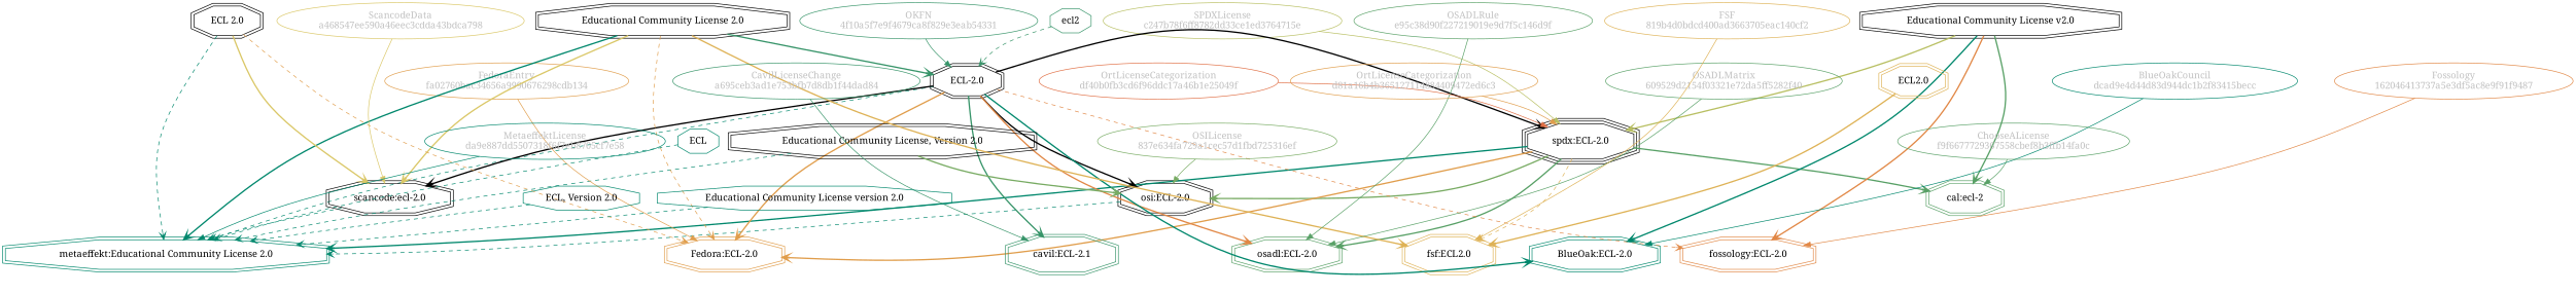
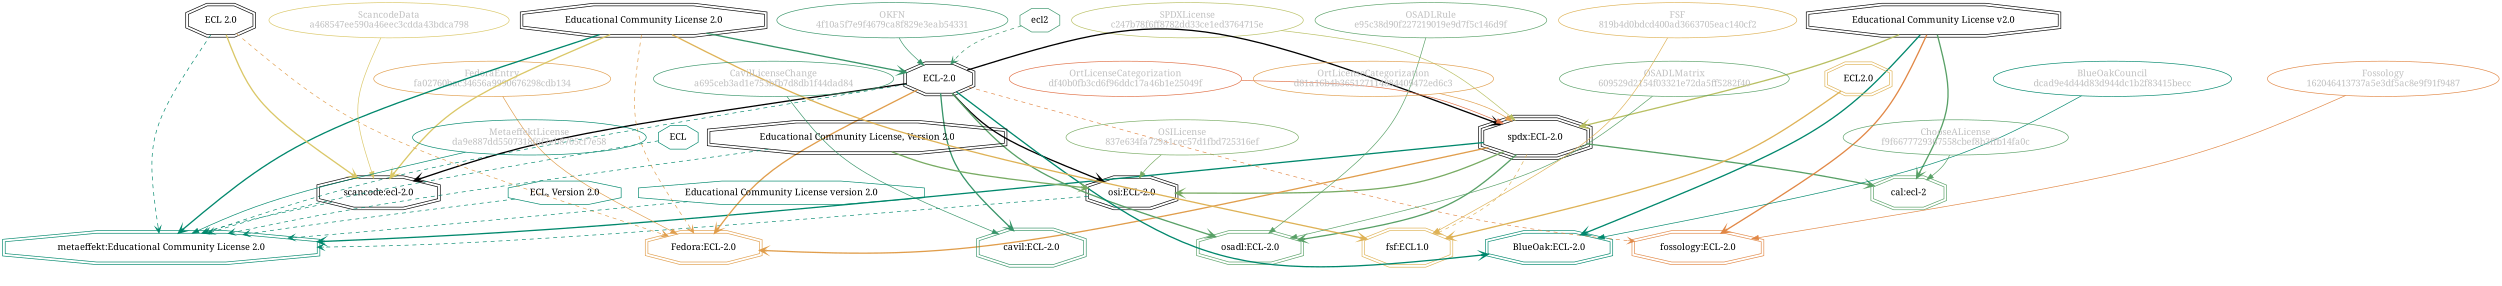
  strict digraph {
    fontname="Noto Serif"
    splines=curved
    node [fontname="Noto Serif" shape=doubleoctagon]
    edge [color="#00876c" fontname="Noto Serif" weight=0.5 arrowhead=vee style=bold]
    n1 [color="#b8bf62" fillcolor="beige;1" fontcolor=gray label="SPDXLicense\nc247b78f6ff8782dd33ce1ed3764715e" shape=ellipse]
    n2 [label="spdx:ECL-2.0" shape=tripleoctagon]
    n3 [label="osi:ECL-2.0"]
    n4 [color="#e09d4b" label="Fedora:ECL-2.0"]
    n5 [color="#58a066" label="osadl:ECL-2.0"]
-   n6 [color="#deb256" label="fsf:ECL2.0"]
+   n6 [color="#deb256" label="fsf:ECL1.0"]
    n7 [color="#58a066" label="cal:ecl-2"]
    n8 [color="#00876c" label="metaeffekt:Educational Community License 2.0"]
    n9 [label="ECL-2.0"]
    n10 [color="#00876c" label="BlueOak:ECL-2.0"]
    n11 [label="scancode:ecl-2.0"]
    n12 [color="#e18745" label="fossology:ECL-2.0"]
-   n13 [color="#379469" label="cavil:ECL-2.1"]
+   n13 [color="#379469" label="cavil:ECL-2.0"]
    n14 [label="Educational Community License v2.0"]
    n15 [color="#78ab63" fillcolor="beige;1" fontcolor=gray label="OSILicense\n837e634fa729a1cec57d1fbd725316ef" shape=ellipse]
    n16 [label="Educational Community License, Version 2.0"]
    n17 [color="#e09d4b" fillcolor="beige;1" fontcolor=gray label="FedoraEntry\nfa02760bac34656a9990676298cdb134" shape=ellipse]
    n18 [label="Educational Community License 2.0"]
    n19 [label="ECL 2.0"]
    n20 [color="#00876c" fillcolor="beige;1" fontcolor=gray label="BlueOakCouncil\ndcad9e4d44d83d944dc1b2f83415becc" shape=ellipse]
    n21 [color="#58a066" fillcolor="beige;1" fontcolor=gray label="OSADLRule\ne95c38d90f227219019e9d7f5c146d9f" shape=ellipse]
    n22 [color="#58a066" fillcolor="beige;1" fontcolor=gray label="OSADLMatrix\n609529d2154f03321e72da5ff5282f40" shape=ellipse]
    n23 [color="#deb256" fillcolor="beige;1" fontcolor=gray label="FSF\n819b4d0bdcd400ad3663705eac140cf2" shape=ellipse]
    n24 [color="#deb256" label="ECL2.0"]
    n25 [color="#58a066" fillcolor="beige;1" fontcolor=gray label="ChooseALicense\nf9f6677729367558cbef8b3ffb14fa0c" shape=ellipse]
    n26 [color="#dac767" fillcolor="beige;1" fontcolor=gray label="ScancodeData\na468547ee590a46eec3cdda43bdca798" shape=ellipse]
    n27 [color="#e18745" fillcolor="beige;1" fontcolor=gray label="Fossology\n162046413737a5e3df5ac8e9f91f9487" shape=ellipse]
    n28 [color="#379469" fillcolor="beige;1" fontcolor=gray label="OKFN\n4f10a5f7e9f4679ca8f829e3eab54331" shape=ellipse]
    n29 [color="#379469" label=ecl2 shape=octagon]
    n30 [color="#e06f45" fillcolor="beige;1" fontcolor=gray label="OrtLicenseCategorization\ndf40b0fb3cd6f96ddc17a46b1e25049f" shape=ellipse]
    n31 [color="#e09d4b" fillcolor="beige;1" fontcolor=gray label="OrtLicenseCategorization\nd81a16b4b365127114884409472ed6c3" shape=ellipse]
    n32 [color="#379469" fillcolor="beige;1" fontcolor=gray label="CavilLicenseChange\na695ceb3ad1e753bfb7d8db1f44dad84" shape=ellipse]
    n33 [color="#00876c" fillcolor="beige;1" fontcolor=gray label="MetaeffektLicense\nda9e887dd5507318f6f7eb8705cf7e58" shape=ellipse]
    n34 [color="#00876c" label=ECL shape=octagon]
    n35 [color="#00876c" label="ECL, Version 2.0" shape=octagon]
    n36 [color="#00876c" label="Educational Community License version 2.0" shape=octagon]
    n1 -> n2 [color="#b8bf62" arrowhead="" style=""]
    n2 -> n3 [color="#78ab63" weight=0.7]
    n2 -> n4 [color="#e09d4b" weight=0.7]
    n2 -> n5 [color="#58a066" weight=0.7]
    n2 -> n6 [color="#deb256" style=dashed]
    n2 -> n7 [color="#58a066" weight=0.7]
    n2 -> n8 [weight=0.7]
    n3 -> n8 [style=dashed]
    n9 -> n2 [weight=0.7 color=""]
    n9 -> n3 [weight=0.7 color=""]
    n9 -> n4 [color="#e09d4b" weight=0.7]
-   n9 -> n5 [color="#e18745" weight=0.7]
+   n9 -> n5 [color="#58a066" weight=0.7]
    n9 -> n8 [style=dashed]
    n9 -> n10 [weight=0.7]
    n9 -> n11 [weight=0.7 color=""]
    n9 -> n12 [color="#e18745" style=dashed weight=0.7]
    n9 -> n13 [color="#379469" weight=0.7]
    n11 -> n8 [style=dashed]
    n14 -> n2 [color="#b8bf62" weight=0.7]
    n14 -> n7 [color="#58a066" weight=0.7]
    n14 -> n10 [weight=0.7]
    n14 -> n12 [color="#e18745" weight=0.7]
    n15 -> n3 [color="#78ab63" arrowhead="" style=""]
    n16 -> n3 [color="#78ab63" weight=0.7]
    n16 -> n8 [style=dashed]
    n17 -> n4 [color="#e09d4b" arrowhead="" style=""]
    n18 -> n4 [color="#e09d4b" style=dashed]
    n18 -> n6 [color="#deb256" weight=0.7]
    n18 -> n8 [weight=0.7]
    n18 -> n9 [color="#379469" weight=0.7]
    n18 -> n11 [color="#dac767" weight=0.7]
    n19 -> n4 [color="#e09d4b" style=dashed]
    n19 -> n8 [style=dashed]
    n19 -> n11 [color="#dac767" weight=0.7]
    n20 -> n10 [arrowhead="" style=""]
    n21 -> n5 [color="#58a066" arrowhead="" style=""]
    n22 -> n5 [color="#58a066" arrowhead="" style=""]
    n23 -> n6 [color="#deb256" arrowhead="" style=""]
    n24 -> n6 [color="#deb256" weight=0.7]
    n25 -> n7 [color="#58a066" arrowhead="" style=""]
    n26 -> n11 [color="#dac767" arrowhead="" style=""]
    n27 -> n12 [color="#e18745" arrowhead="" style=""]
    n28 -> n9 [color="#379469" arrowhead="" style=""]
    n29 -> n9 [color="#379469" style=dashed]
    n30 -> n2 [color="#e06f45" arrowhead="" style=""]
    n31 -> n2 [color="#e09d4b" arrowhead="" style=""]
    n32 -> n13 [color="#379469" arrowhead="" style=""]
    n33 -> n8 [arrowhead="" style=""]
    n34 -> n8 [style=dashed]
    n35 -> n8 [style=dashed]
    n36 -> n8 [style=dashed]
  }
